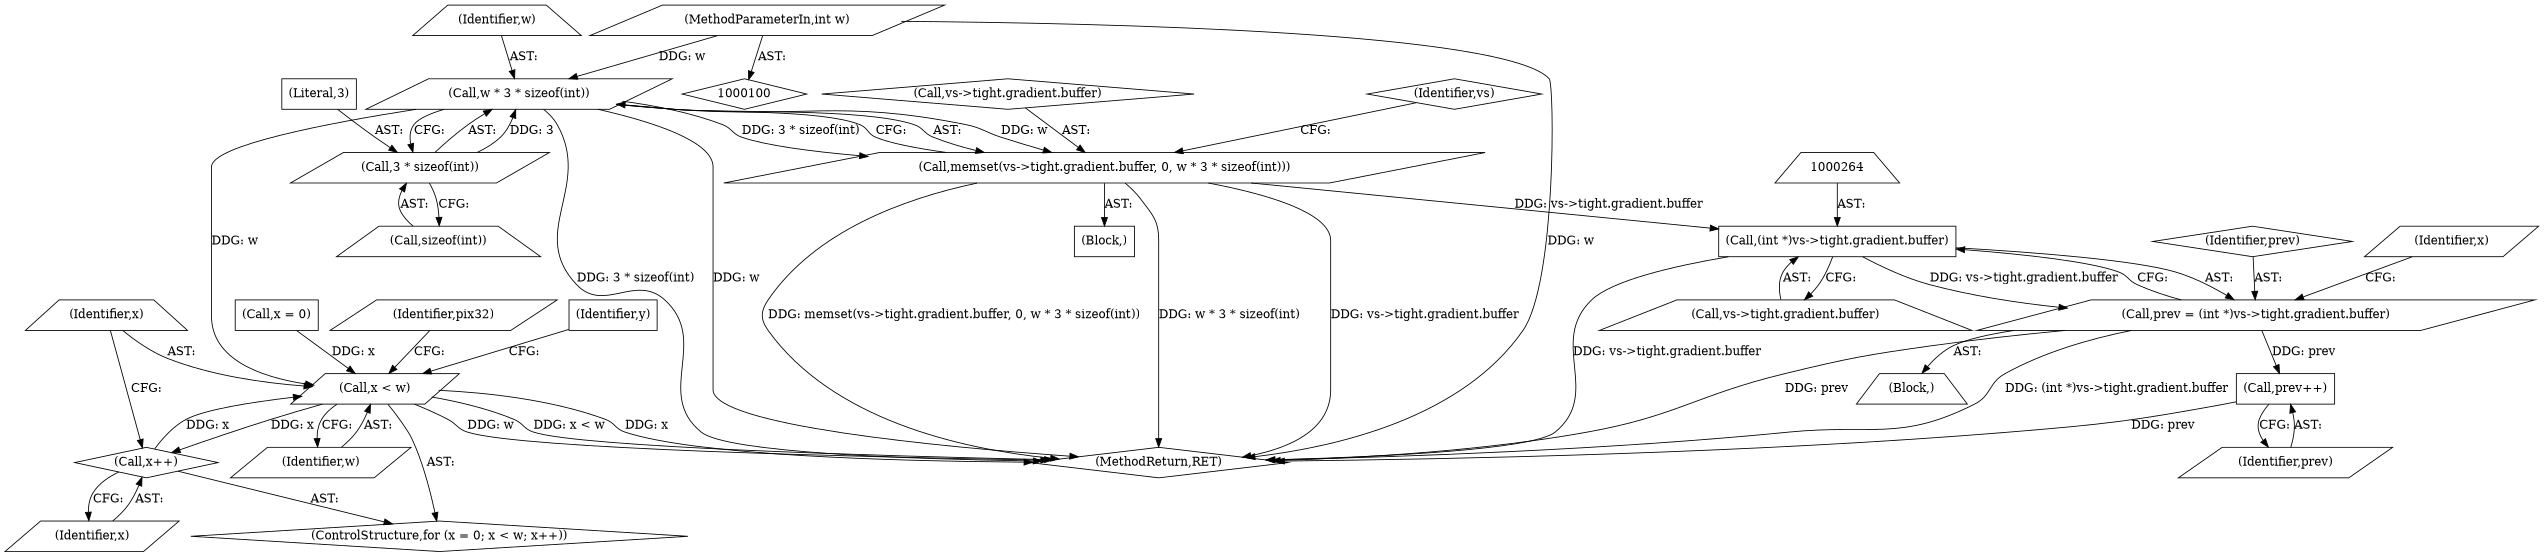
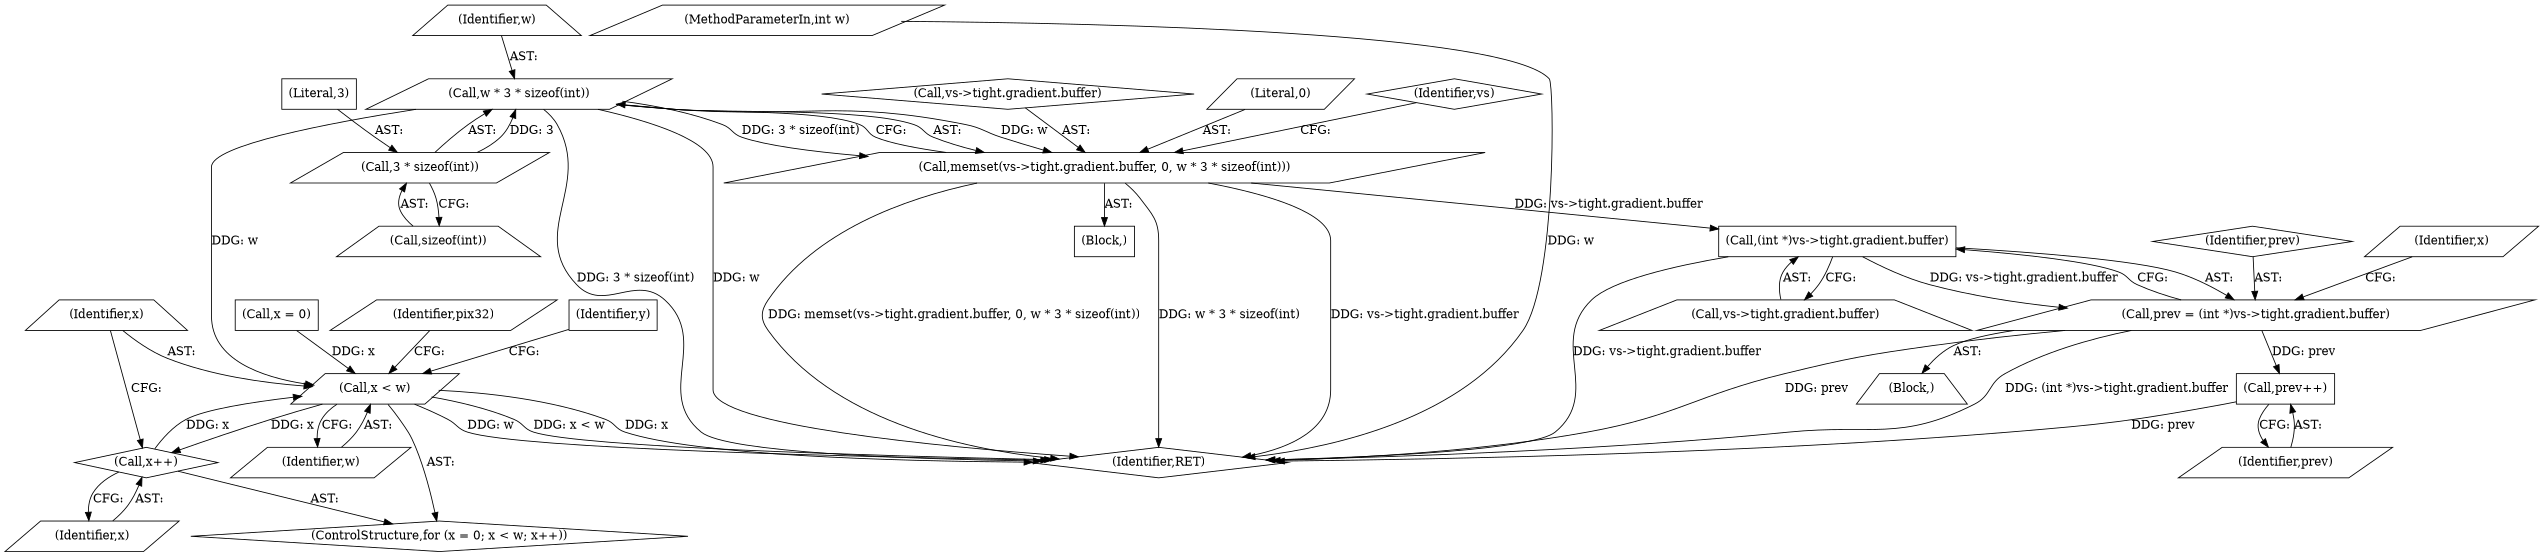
  digraph {
    node [shape=parallelogram]
    n1 [label="(Call,w * 3 * sizeof(int))"]
    n2 [label="(Call,3 * sizeof(int))"]
    n3 [label="(Call,memset(vs->tight.gradient.buffer, 0, w * 3 * sizeof(int)))"]
    n4 [label="(Call,x < w)"]
-   n5 [label="(MethodReturn,RET)" shape=diamond]
+   n5 [label="(Identifier,RET)" shape=diamond]
    n6 [label="(Call,sizeof(int))" shape=trapezium]
    n7 [label="(Call,(int *)vs->tight.gradient.buffer)" shape=box]
    n8 [label="(Block,)" shape=box]
    n9 [label="(Call,x++)" shape=diamond]
    n10 [label="(Identifier,w)"]
    n11 [label="(ControlStructure,for (x = 0; x < w; x++))" shape=diamond]
    n12 [label="(MethodParameterIn,int w)"]
-   1000100 [shape=diamond]
    n14 [label="(Call,prev = (int *)vs->tight.gradient.buffer)"]
    n15 [label="(Call,vs->tight.gradient.buffer)" shape=trapezium]
    n16 [label="(Call,prev++)" shape=box]
    n17 [label="(Block,)" shape=trapezium]
    n18 [label="(Identifier,prev)"]
    n19 [label="(Identifier,x)"]
    n20 [label="(Identifier,w)" shape=trapezium]
    n21 [label="(Identifier,prev)" shape=diamond]
    n22 [label="(Call,x = 0)" shape=box]
    n23 [label="(Identifier,pix32)"]
    n24 [label="(Literal,3)" shape=box]
    n25 [label="(Call,vs->tight.gradient.buffer)" shape=diamond]
    n26 [label="(Identifier,x)" shape=trapezium]
+   n27 [label="(Literal,0)"]
    n28 [label="(Identifier,y)" shape=box]
    n29 [label="(Identifier,vs)" shape=diamond]
    n30 [label="(Identifier,x)"]
-   1000264 [shape=trapezium]
-   n1 -> n2 [label="CFG: "]
    n1 -> n3 [label="AST: "]
    n1 -> n3 [label="DDG: w"]
    n1 -> n3 [label="DDG: 3 * sizeof(int)"]
    n1 -> n4 [label="DDG: w"]
    n1 -> n5 [label="DDG: 3 * sizeof(int)"]
    n1 -> n5 [label="DDG: w"]
    n2 -> n1 [label="AST: "]
    n2 -> n1 [label="DDG: 3"]
    n2 -> n6 [label="CFG: "]
    n3 -> n1 [label="CFG: "]
    n3 -> n5 [label="DDG: memset(vs->tight.gradient.buffer, 0, w * 3 * sizeof(int))"]
    n3 -> n5 [label="DDG: w * 3 * sizeof(int)"]
    n3 -> n5 [label="DDG: vs->tight.gradient.buffer"]
    n3 -> n7 [label="DDG: vs->tight.gradient.buffer"]
    n3 -> n8 [label="AST: "]
    n4 -> n5 [label="DDG: w"]
    n4 -> n5 [label="DDG: x < w"]
    n4 -> n5 [label="DDG: x"]
    n4 -> n9 [label="DDG: x"]
    n4 -> n10 [label="CFG: "]
    n4 -> n11 [label="AST: "]
    n6 -> n2 [label="AST: "]
    n7 -> n5 [label="DDG: vs->tight.gradient.buffer"]
    n7 -> n14 [label="AST: "]
    n7 -> n14 [label="DDG: vs->tight.gradient.buffer"]
    n7 -> n15 [label="CFG: "]
    n9 -> n4 [label="DDG: x"]
    n9 -> n11 [label="AST: "]
    n9 -> n19 [label="CFG: "]
    n10 -> n4 [label="AST: "]
-   n12 -> n1 [label="DDG: w"]
    n12 -> n5 [label="DDG: w"]
-   n12 -> 1000100 [label="AST: "]
    n14 -> n5 [label="DDG: (int *)vs->tight.gradient.buffer"]
    n14 -> n5 [label="DDG: prev"]
    n14 -> n7 [label="CFG: "]
    n14 -> n16 [label="DDG: prev"]
    n14 -> n17 [label="AST: "]
    n15 -> n7 [label="AST: "]
    n16 -> n5 [label="DDG: prev"]
    n16 -> n18 [label="CFG: "]
    n18 -> n16 [label="AST: "]
    n19 -> n9 [label="AST: "]
    n20 -> n1 [label="AST: "]
    n21 -> n14 [label="AST: "]
    n22 -> n4 [label="DDG: x"]
    n23 -> n4 [label="CFG: "]
    n24 -> n2 [label="AST: "]
    n25 -> n3 [label="AST: "]
    n26 -> n4 [label="AST: "]
    n26 -> n9 [label="CFG: "]
+   n27 -> n3 [label="AST: "]
    n28 -> n4 [label="CFG: "]
    n29 -> n3 [label="CFG: "]
    n30 -> n14 [label="CFG: "]
-   1000264 -> n7 [label="AST: "]
  }
